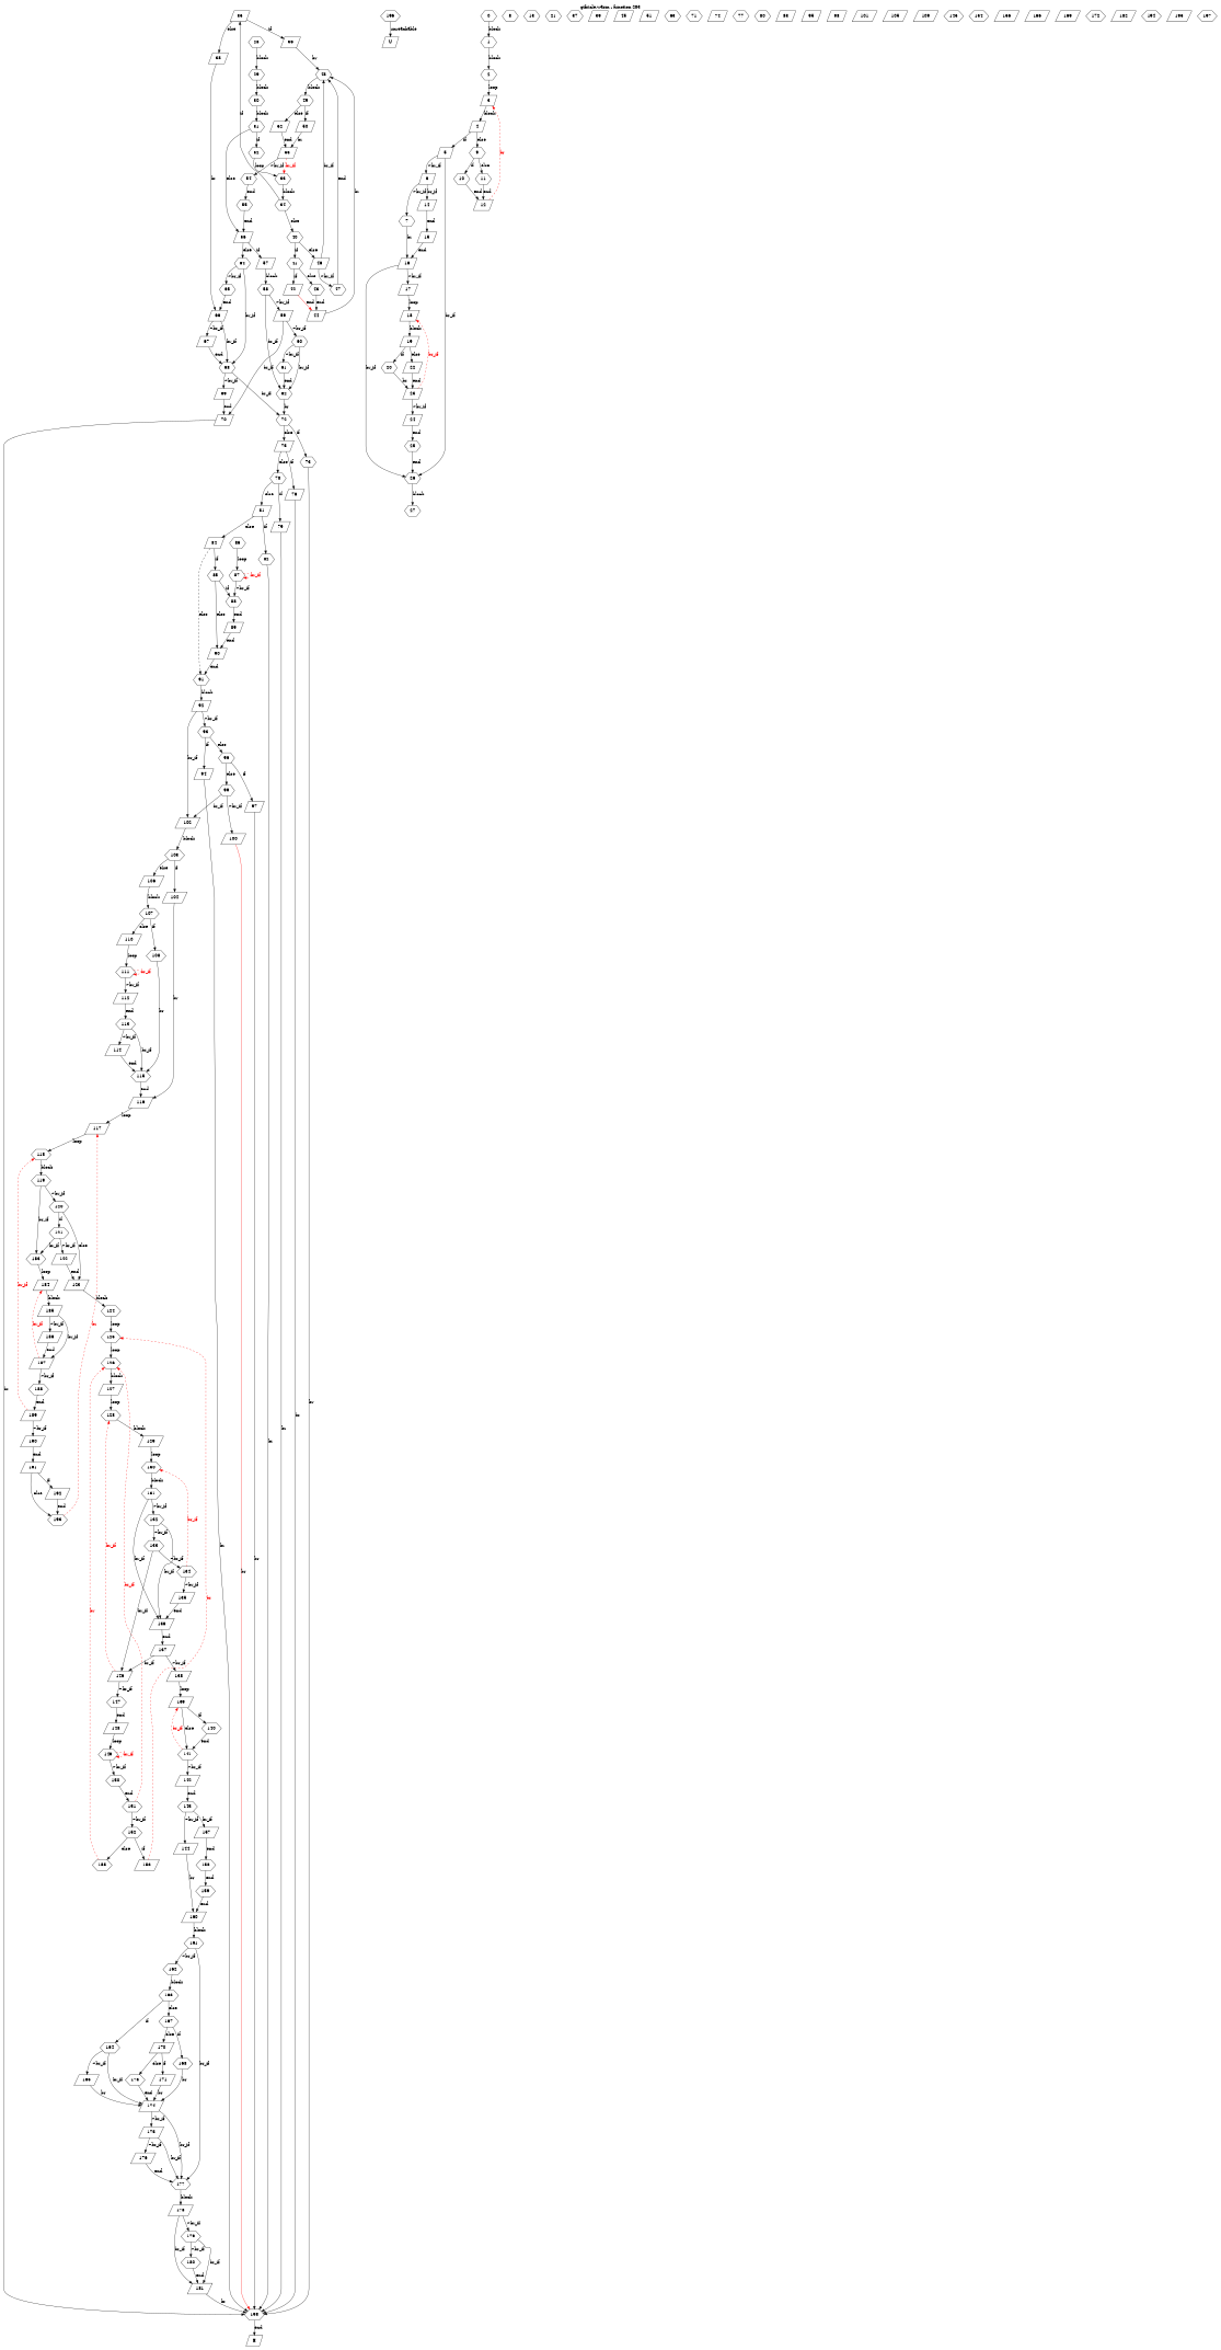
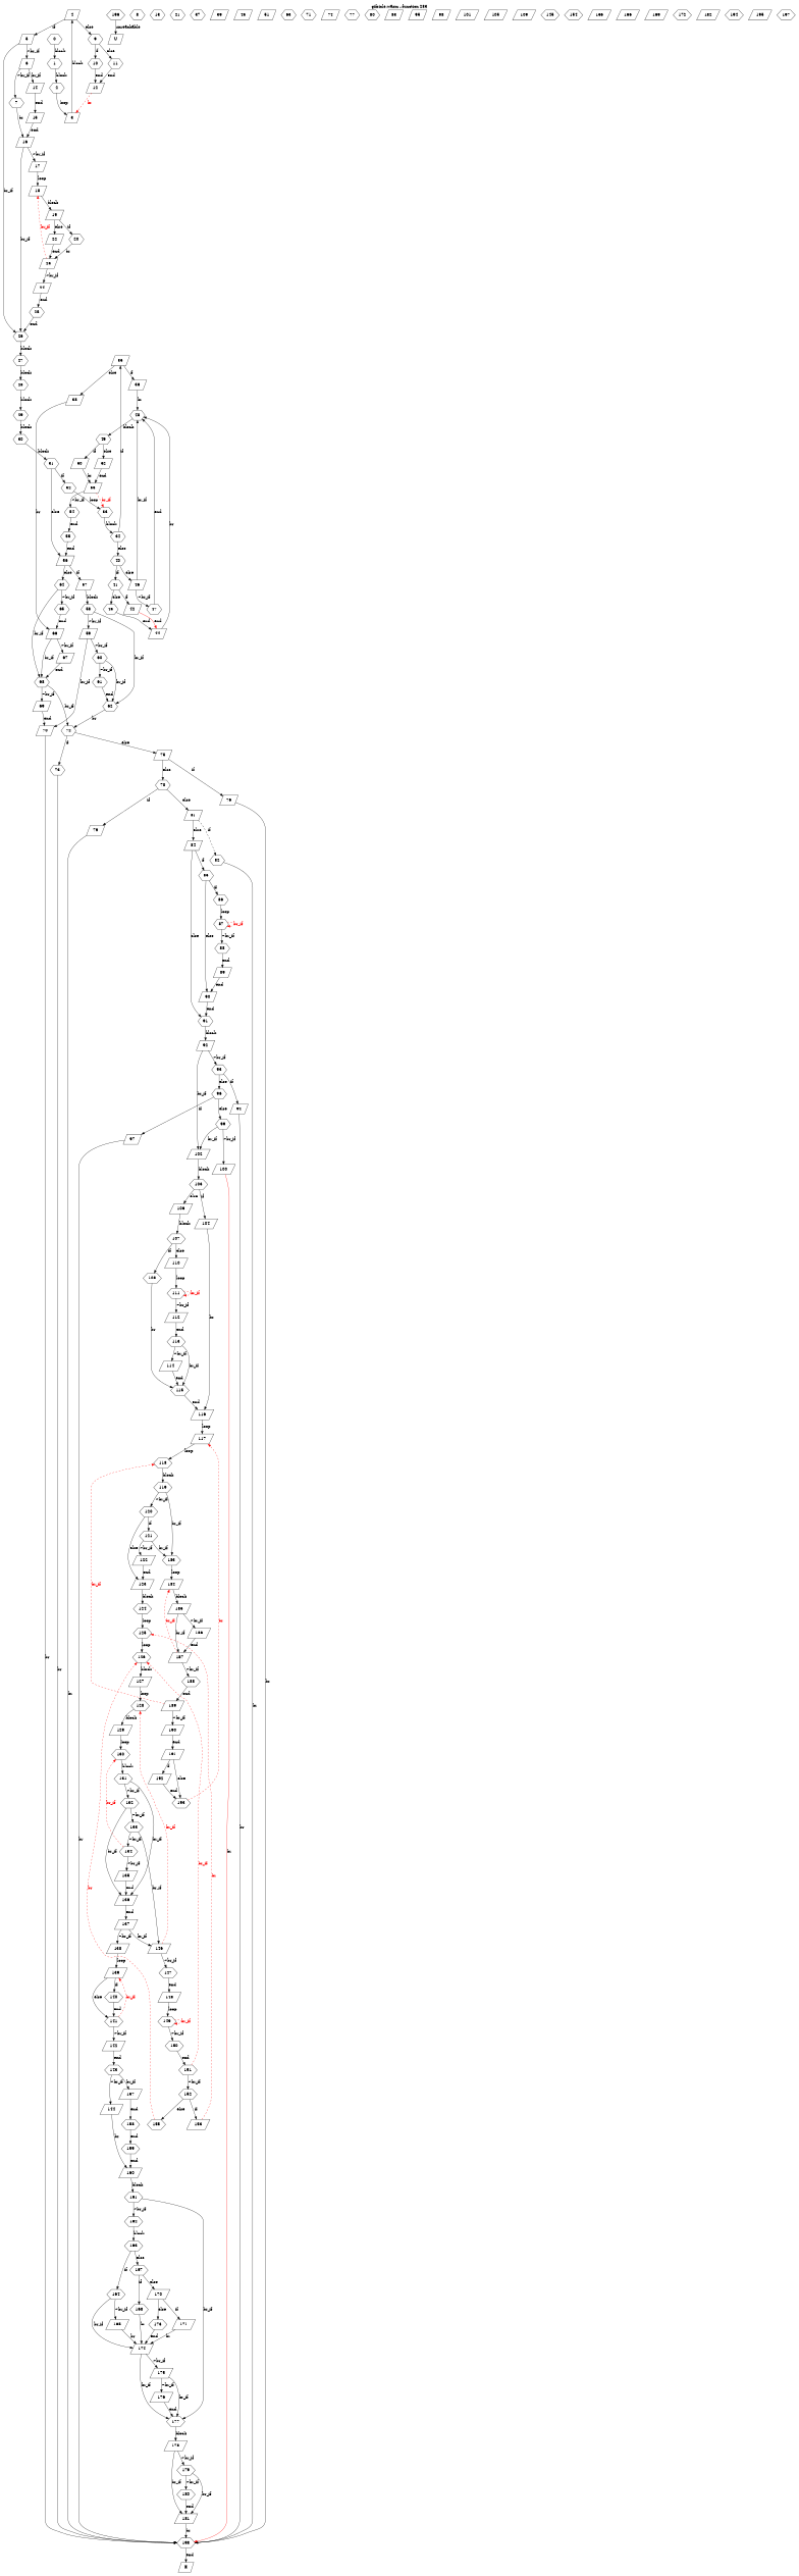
  digraph {
    label="gifsicle.wasm - function 283"
    labelfontcolor=black
    labelfontname=Helvetica
    labelfontsize=16
    labelloc=t
    node [shape=hexagon fontcolor=black]
    E [shape=parallelogram fontcolor=""]
    U [shape=parallelogram fontcolor=""]
    n3 [label=0]
    n4 [label=1]
    n5 [label=2]
    n6 [label=3 shape=parallelogram]
    n7 [label=4 shape=parallelogram]
    n8 [label=5 shape=parallelogram]
    n9 [label=9]
    n10 [label=6 shape=parallelogram]
    n11 [label=26]
    n12 [label=10]
    n13 [label=11]
    n14 [label=7]
    n15 [label=14 shape=parallelogram]
    n16 [label=27]
    n17 [label=16 shape=parallelogram]
    n18 [label=15 shape=parallelogram]
    n19 [label=17 shape=parallelogram]
    n20 [label=8]
    n21 [label=12 shape=parallelogram]
    n22 [label=13]
    n23 [label=18 shape=parallelogram]
    n24 [label=19 shape=parallelogram]
    n25 [label=20]
    n26 [label=22 shape=parallelogram]
    n27 [label=23 shape=parallelogram]
    n28 [label=24 shape=parallelogram]
    n29 [label=21]
    n30 [label=25]
    n31 [label=28]
    n32 [label=29]
    n33 [label=30]
    n34 [label=31]
    n35 [label=32]
    n36 [label=56 shape=parallelogram]
    n37 [label=33]
    n38 [label=57 shape=parallelogram]
    n39 [label=64]
    n40 [label=34]
    n41 [label=35 shape=parallelogram]
    n42 [label=40]
    n43 [label=36 shape=parallelogram]
    n44 [label=38 shape=parallelogram]
    n45 [label=41]
    n46 [label=46 shape=parallelogram]
    n47 [label=48]
    n48 [label=66 shape=parallelogram]
    n49 [label=49]
    n50 [label=37]
    n51 [label=68]
    n52 [label=67 shape=parallelogram]
    n53 [label=39 shape=parallelogram]
    n54 [label=42 shape=parallelogram]
    n55 [label=43]
    n56 [label=47]
    n57 [label=44 shape=parallelogram]
    n58 [label=45 shape=parallelogram]
    n59 [label=50 shape=parallelogram]
    n60 [label=52 shape=parallelogram]
    n61 [label=53 shape=parallelogram]
    n62 [label=54]
    n63 [label=51 shape=parallelogram]
    n64 [label=55]
    n65 [label=58]
    n66 [label=65]
    n67 [label=59 shape=parallelogram]
    n68 [label=62]
    n69 [label=60]
    n70 [label=70 shape=parallelogram]
    n71 [label=72]
    n72 [label=61]
    n73 [label=198]
    n74 [label=73]
    n75 [label=75 shape=parallelogram]
    n76 [label=63]
    n77 [label=69 shape=parallelogram]
    n78 [label=71]
    n79 [label=76 shape=parallelogram]
    n80 [label=78]
    n81 [label=74 shape=parallelogram]
    n82 [label=79 shape=parallelogram]
    n83 [label=81 shape=parallelogram]
    n84 [label=77]
    n85 [label=82]
    n86 [label=84 shape=parallelogram]
    n87 [label=80]
    n88 [label=85]
    n89 [label=91]
    n90 [label=83 shape=parallelogram]
    n91 [label=86]
    n92 [label=90 shape=parallelogram]
    n93 [label=92 shape=parallelogram]
    n94 [label=87]
    n95 [label=88]
    n96 [label=89 shape=parallelogram]
    n97 [label=93]
    n98 [label=102 shape=parallelogram]
    n99 [label=94 shape=parallelogram]
    n100 [label=96]
    n101 [label=103]
    n102 [label=97 shape=parallelogram]
    n103 [label=99]
    n104 [label=95 shape=parallelogram]
    n105 [label=100 shape=parallelogram]
    n106 [label=98 shape=parallelogram]
    n107 [label=101 shape=parallelogram]
    n108 [label=104 shape=parallelogram]
    n109 [label=106 shape=parallelogram]
    n110 [label=116 shape=parallelogram]
    n111 [label=107]
    n112 [label=117 shape=parallelogram]
    n113 [label=105 shape=parallelogram]
    n114 [label=108]
    n115 [label=110 shape=parallelogram]
    n116 [label=115]
    n117 [label=111]
    n118 [label=109 shape=parallelogram]
    n119 [label=112 shape=parallelogram]
    n120 [label=113]
    n121 [label=114 shape=parallelogram]
    n122 [label=118]
    n123 [label=119]
    n124 [label=120]
    n125 [label=183]
    n126 [label=121]
    n127 [label=123 shape=parallelogram]
    n128 [label=184 shape=parallelogram]
    n129 [label=122 shape=parallelogram]
    n130 [label=124]
    n131 [label=125]
    n132 [label=126]
    n133 [label=127 shape=parallelogram]
    n134 [label=128]
    n135 [label=129 shape=parallelogram]
    n136 [label=130]
    n137 [label=131]
    n138 [label=132]
    n139 [label=136 shape=parallelogram]
    n140 [label=133]
    n141 [label=137 shape=parallelogram]
    n142 [label=134]
    n143 [label=146 shape=parallelogram]
    n144 [label=135 shape=parallelogram]
    n145 [label=147]
    n146 [label=138 shape=parallelogram]
    n147 [label=139 shape=parallelogram]
    n148 [label=140]
    n149 [label=141]
    n150 [label=142 shape=parallelogram]
    n151 [label=143]
    n152 [label=144 shape=parallelogram]
    n153 [label=157 shape=parallelogram]
    n154 [label=160 shape=parallelogram]
    n155 [label=158]
    n156 [label=161]
    n157 [label=145]
    n158 [label=148 shape=parallelogram]
    n159 [label=149]
    n160 [label=150]
    n161 [label=151]
    n162 [label=152]
    n163 [label=153 shape=parallelogram]
    n164 [label=155]
    n165 [label=154]
    n166 [label=156 shape=parallelogram]
    n167 [label=159]
    n168 [label=162]
    n169 [label=177]
    n170 [label=163]
    n171 [label=178 shape=parallelogram]
    n172 [label=164]
    n173 [label=167]
    n174 [label=165 shape=parallelogram]
    n175 [label=174 shape=parallelogram]
    n176 [label=168]
    n177 [label=170 shape=parallelogram]
    n178 [label=175 shape=parallelogram]
    n179 [label=166 shape=parallelogram]
    n180 [label=171 shape=parallelogram]
    n181 [label=173]
    n182 [label=169 shape=parallelogram]
    n183 [label=172]
    n184 [label=176 shape=parallelogram]
    n185 [label=179]
    n186 [label=181 shape=parallelogram]
    n187 [label=180]
    n188 [label=182 shape=parallelogram]
    n189 [label=185 shape=parallelogram]
    n190 [label=186 shape=parallelogram]
    n191 [label=187 shape=parallelogram]
    n192 [label=188]
    n193 [label=189 shape=parallelogram]
    n194 [label=190 shape=parallelogram]
    n195 [label=191 shape=parallelogram]
    n196 [label=192 shape=parallelogram]
    n197 [label=193]
    n198 [label=194]
    n199 [label=195 shape=parallelogram]
    n200 [label=196]
    n201 [label=197]
    n3 -> n4 [label=block]
    n4 -> n5 [label=block]
    n5 -> n6 [label=loop]
    n6 -> n7 [label=block]
    n7 -> n8 [label=if]
    n7 -> n9 [label=else]
    n8 -> n10 [label="~br_if"]
    n8 -> n11 [label=br_if]
    n9 -> n12 [label=if]
    n9 -> n13 [label=else]
    n10 -> n14 [label="~br_if"]
    n10 -> n15 [label=br_if]
    n11 -> n16 [label=block]
    n12 -> n21 [label=end]
    n13 -> n21 [label=end]
    n14 -> n17 [label=br]
    n15 -> n18 [label=end]
+   n16 -> n31 [label=block]
    n17 -> n11 [label=br_if]
    n17 -> n19 [label="~br_if"]
    n18 -> n17 [label=end]
    n19 -> n23 [label=loop]
    n21 -> n6 [color=red fontcolor=red label=br style=dashed]
    n23 -> n24 [label=block]
    n24 -> n25 [label=if]
    n24 -> n26 [label=else]
    n25 -> n27 [label=br]
    n26 -> n27 [label=end]
    n27 -> n23 [color=red fontcolor=red label=br_if style=dashed]
    n27 -> n28 [label="~br_if"]
    n28 -> n30 [label=end]
    n30 -> n11 [label=end]
    n31 -> n32 [label=block]
    n32 -> n33 [label=block]
    n33 -> n34 [label=block]
    n34 -> n35 [label=if]
    n34 -> n36 [label=else]
    n35 -> n37 [label=loop]
    n36 -> n38 [label=if]
    n36 -> n39 [label=else]
    n37 -> n40 [label=block]
    n38 -> n65 [label=block]
    n39 -> n51 [label=br_if]
    n39 -> n66 [label="~br_if"]
    n40 -> n41 [label=if]
    n40 -> n42 [label=else]
    n41 -> n43 [label=if]
    n41 -> n44 [label=else]
    n42 -> n45 [label=if]
    n42 -> n46 [label=else]
    n43 -> n47 [label=br]
    n44 -> n48 [label=br]
    n45 -> n54 [label=if]
    n45 -> n55 [label=else]
    n46 -> n47 [label=br_if]
    n46 -> n56 [label="~br_if"]
    n47 -> n49 [label=block]
    n48 -> n51 [label=br_if]
    n48 -> n52 [label="~br_if"]
    n49 -> n59 [label=if]
    n49 -> n60 [label=else]
    n51 -> n71 [label=br_if]
    n51 -> n77 [label="~br_if"]
    n52 -> n51 [label=end]
    n54 -> n57 [color=red label=end]
    n55 -> n57 [label=end]
    n56 -> n47 [label=end]
    n57 -> n47 [label=br]
    n59 -> n61 [label=br]
    n60 -> n61 [label=end]
    n61 -> n37 [color=red fontcolor=red label=br_if style=dashed]
    n61 -> n62 [label="~br_if"]
    n62 -> n64 [label=end]
    n64 -> n36 [label=end]
    n65 -> n67 [label="~br_if"]
    n65 -> n68 [label=br_if]
    n66 -> n48 [label=end]
    n67 -> n69 [label="~br_if"]
    n67 -> n70 [label=br_if]
    n68 -> n71 [label=br]
    n69 -> n68 [label=br_if]
    n69 -> n72 [label="~br_if"]
    n70 -> n73 [label=br]
    n71 -> n74 [label=if]
    n71 -> n75 [label=else]
    n72 -> n68 [label=end]
    n73 -> E [label=end]
    n74 -> n73 [label=br]
    n75 -> n79 [label=if]
    n75 -> n80 [label=else]
    n77 -> n70 [label=end]
    n79 -> n73 [label=br]
    n80 -> n82 [label=if]
    n80 -> n83 [label=else]
    n82 -> n73 [label=br]
-   n83 -> n85 [label=if]
+   n83 -> n85 [label=if style=dashed]
    n83 -> n86 [label=else]
    n85 -> n73 [label=br]
    n86 -> n88 [label=if]
-   n86 -> n89 [label=else style=dashed]
-   n88 -> n95 [label=if]
+   n86 -> n89 [label=else]
+   n88 -> n91 [label=if]
    n88 -> n92 [label=else]
    n89 -> n93 [label=block]
    n91 -> n94 [label=loop]
    n92 -> n89 [label=end]
    n93 -> n97 [label="~br_if"]
    n93 -> n98 [label=br_if]
    n94 -> n94 [color=red fontcolor=red label=br_if style=dashed]
    n94 -> n95 [label="~br_if"]
    n95 -> n96 [label=end]
    n96 -> n92 [label=end]
    n97 -> n99 [label=if]
    n97 -> n100 [label=else]
    n98 -> n101 [label=block]
    n99 -> n73 [label=br]
    n100 -> n102 [label=if]
    n100 -> n103 [label=else]
    n101 -> n108 [label=if]
    n101 -> n109 [label=else]
    n102 -> n73 [label=br]
    n103 -> n98 [label=br_if]
    n103 -> n105 [label="~br_if"]
    n105 -> n73 [color=red label=br]
    n108 -> n110 [label=br]
    n109 -> n111 [label=block]
    n110 -> n112 [label=loop]
    n111 -> n114 [label=if]
    n111 -> n115 [label=else]
    n112 -> n122 [label=loop]
    n114 -> n116 [label=br]
    n115 -> n117 [label=loop]
    n116 -> n110 [label=end]
    n117 -> n117 [color=red fontcolor=red label=br_if style=dashed]
    n117 -> n119 [label="~br_if"]
    n119 -> n120 [label=end]
    n120 -> n116 [label=br_if]
    n120 -> n121 [label="~br_if"]
    n121 -> n116 [label=end]
    n122 -> n123 [label=block]
    n123 -> n124 [label="~br_if"]
    n123 -> n125 [label=br_if]
    n124 -> n126 [label=if]
    n124 -> n127 [label=else]
    n125 -> n128 [label=loop]
    n126 -> n125 [label=br_if]
    n126 -> n129 [label="~br_if"]
    n127 -> n130 [label=block]
    n128 -> n189 [label=block]
    n129 -> n127 [label=end]
    n130 -> n131 [label=loop]
    n131 -> n132 [label=loop]
    n132 -> n133 [label=block]
    n133 -> n134 [label=loop]
    n134 -> n135 [label=block]
    n135 -> n136 [label=loop]
    n136 -> n137 [label=block]
    n137 -> n138 [label="~br_if"]
    n137 -> n139 [label=br_if]
    n138 -> n139 [label=br_if]
    n138 -> n140 [label="~br_if"]
    n139 -> n141 [label=end]
    n140 -> n142 [label="~br_if"]
    n140 -> n143 [label=br_if]
    n141 -> n143 [label=br_if]
    n141 -> n146 [label="~br_if"]
    n142 -> n136 [color=red fontcolor=red label=br_if style=dashed]
    n142 -> n144 [label="~br_if"]
    n143 -> n134 [color=red fontcolor=red label=br_if style=dashed]
    n143 -> n145 [label="~br_if"]
    n144 -> n139 [label=end]
    n145 -> n158 [label=end]
    n146 -> n147 [label=loop]
    n147 -> n148 [label=if]
    n147 -> n149 [label=else]
    n148 -> n149 [label=end]
    n149 -> n147 [color=red fontcolor=red label=br_if style=dashed]
    n149 -> n150 [label="~br_if"]
    n150 -> n151 [label=end]
    n151 -> n152 [label="~br_if"]
    n151 -> n153 [label=br_if]
    n152 -> n154 [label=br]
    n153 -> n155 [label=end]
    n154 -> n156 [label=block]
    n155 -> n167 [label=end]
    n156 -> n168 [label="~br_if"]
    n156 -> n169 [label=br_if]
    n158 -> n159 [label=loop]
    n159 -> n159 [color=red fontcolor=red label=br_if style=dashed]
    n159 -> n160 [label="~br_if"]
    n160 -> n161 [label=end]
    n161 -> n132 [color=red fontcolor=red label=br_if style=dashed]
    n161 -> n162 [label="~br_if"]
    n162 -> n163 [label=if]
    n162 -> n164 [label=else]
    n163 -> n131 [color=red fontcolor=red label=br style=dashed]
    n164 -> n132 [color=red fontcolor=red label=br style=dashed]
    n167 -> n154 [label=end]
    n168 -> n170 [label=block]
    n169 -> n171 [label=block]
    n170 -> n172 [label=if]
    n170 -> n173 [label=else]
    n171 -> n185 [label="~br_if"]
    n171 -> n186 [label=br_if]
    n172 -> n174 [label="~br_if"]
    n172 -> n175 [label=br_if]
    n173 -> n176 [label=if]
    n173 -> n177 [label=else]
    n174 -> n175 [label=br]
    n175 -> n169 [label=br_if]
    n175 -> n178 [label="~br_if"]
    n176 -> n175 [label=br]
    n177 -> n180 [label=if]
    n177 -> n181 [label=else]
    n178 -> n169 [label=br_if]
    n178 -> n184 [label="~br_if"]
    n180 -> n175 [label=br]
    n181 -> n175 [label=end]
    n184 -> n169 [label=end]
    n185 -> n186 [label=br_if]
    n185 -> n187 [label="~br_if"]
    n186 -> n73 [label=br]
    n187 -> n186 [label=end]
    n189 -> n190 [label="~br_if"]
    n189 -> n191 [label=br_if]
    n190 -> n191 [label=end]
    n191 -> n128 [color=red fontcolor=red label=br_if style=dashed]
    n191 -> n192 [label="~br_if"]
    n192 -> n193 [label=end]
    n193 -> n122 [color=red fontcolor=red label=br_if style=dashed]
    n193 -> n194 [label="~br_if"]
    n194 -> n195 [label=end]
    n195 -> n196 [label=if]
    n195 -> n197 [label=else]
    n196 -> n197 [label=end]
    n197 -> n112 [color=red fontcolor=red label=br style=dashed]
    n200 -> U [label=unreachable]
  }
